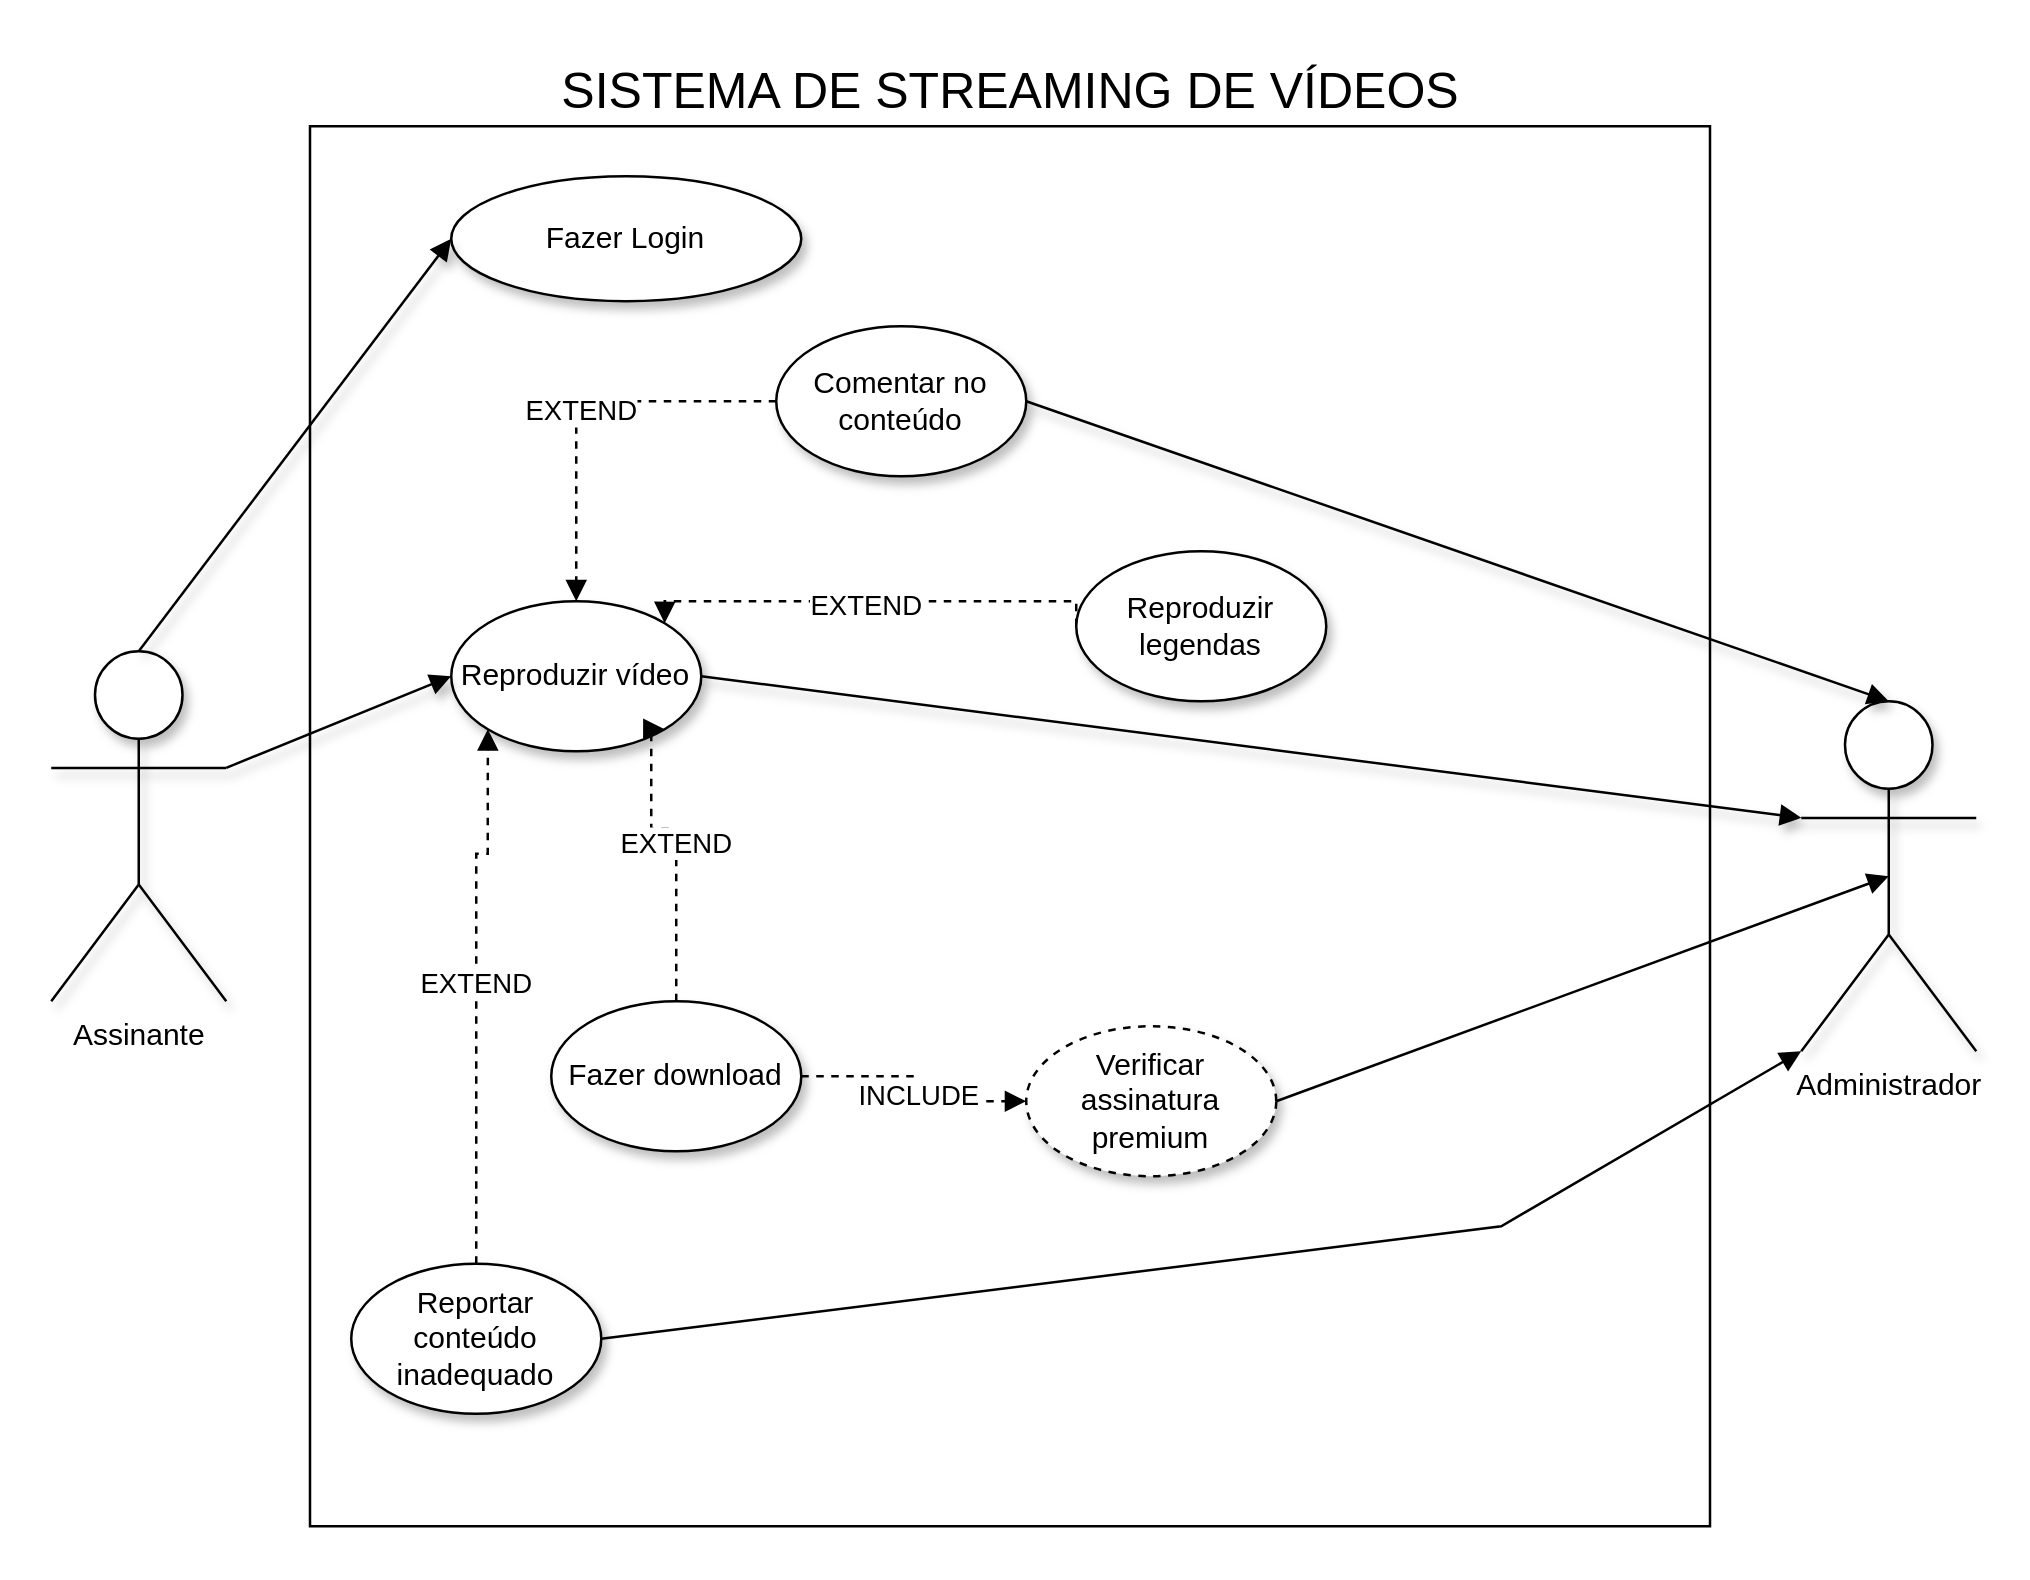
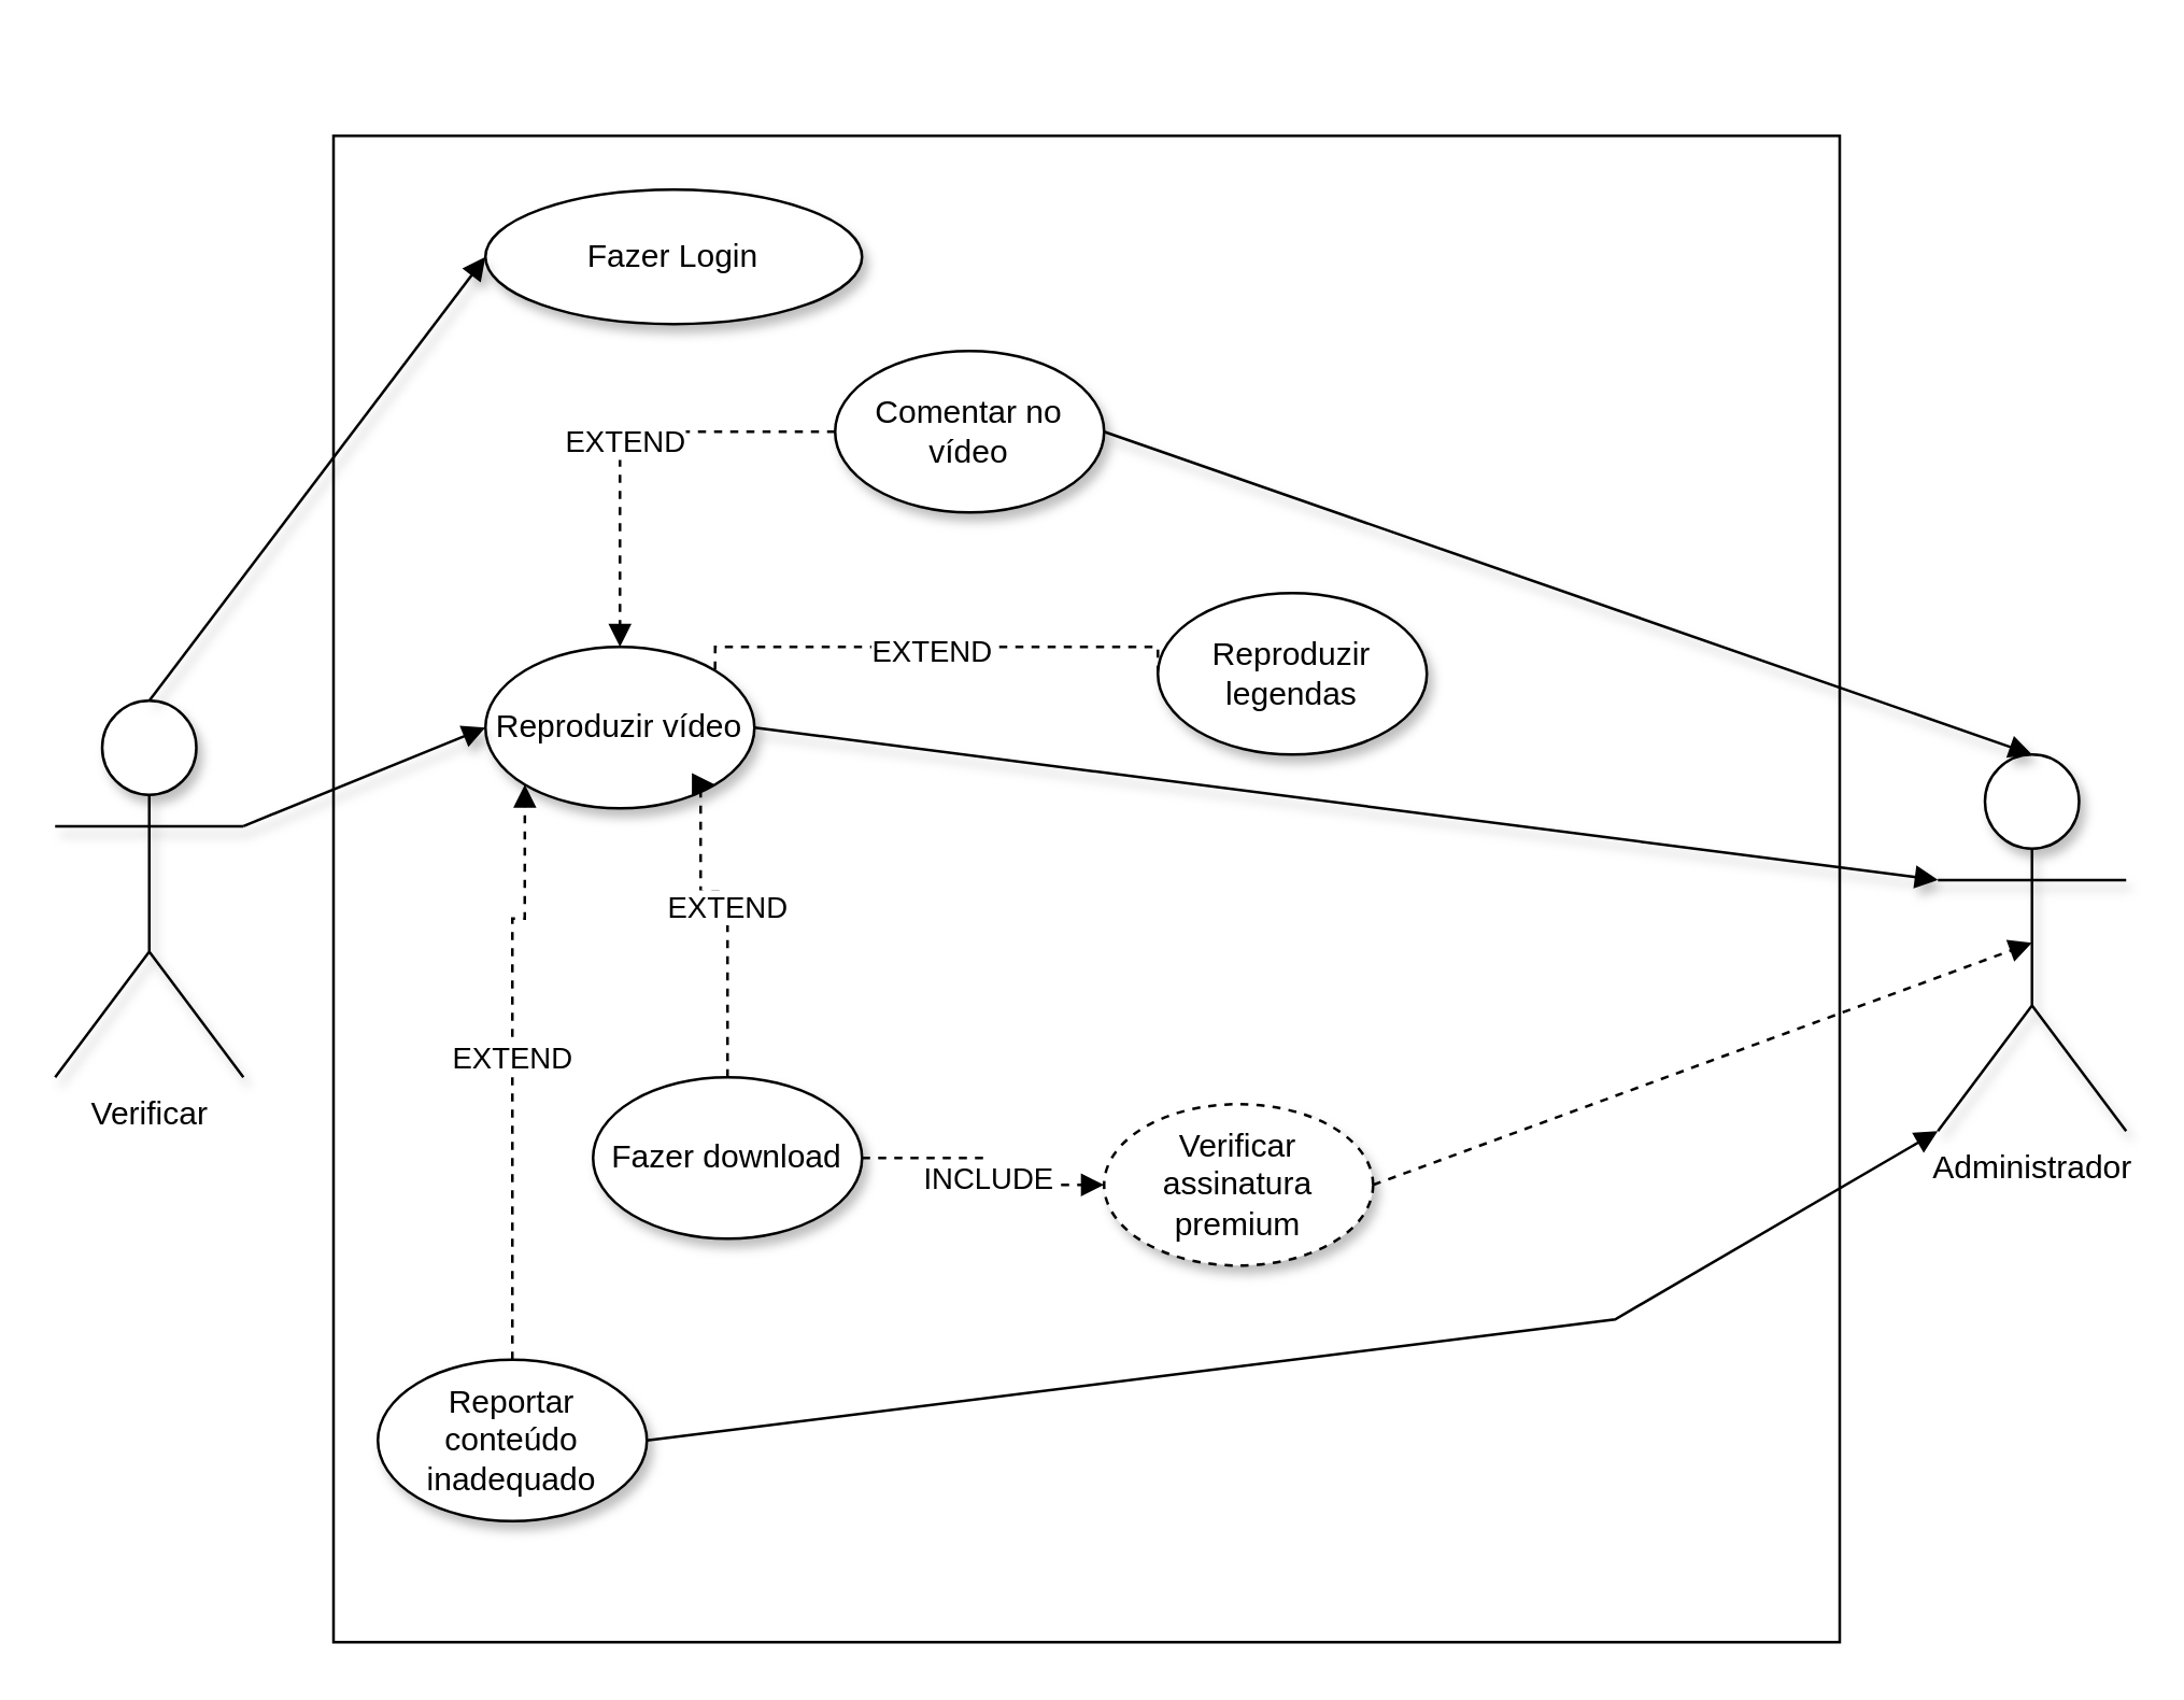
  <mxCell id="0" />
  <mxCell id="1" parent="0" />
  <mxCell id="2" value="" style="whiteSpace=wrap;html=1;aspect=fixed;movable=1;resizable=1;rotatable=1;deletable=1;editable=1;locked=0;connectable=1;" parent="1" vertex="1"><mxGeometry x="123.5" y="50" width="560" height="560" as="geometry" /></mxCell>
- <mxCell id="3" value="SISTEMA DE STREAMING DE VÍDEOS" style="text;html=1;align=center;verticalAlign=middle;whiteSpace=wrap;rounded=0;fontSize=20;shadow=0;glass=0;" parent="1" vertex="1"><mxGeometry x="171" y="20" width="466" height="30" as="geometry" /></mxCell>
- <mxCell id="4" value="Assinante" style="shape=umlActor;verticalLabelPosition=bottom;verticalAlign=top;html=1;outlineConnect=0;shadow=1;" parent="1" vertex="1"><mxGeometry x="20" y="260" width="70" height="140" as="geometry" /></mxCell>
+ <mxCell id="4" value="Verificar" style="shape=umlActor;verticalLabelPosition=bottom;verticalAlign=top;html=1;outlineConnect=0;shadow=1;" parent="1" vertex="1"><mxGeometry x="20" y="260" width="70" height="140" as="geometry" /></mxCell>
  <mxCell id="5" value="Administrador" style="shape=umlActor;verticalLabelPosition=bottom;verticalAlign=top;html=1;outlineConnect=0;shadow=1;" parent="1" vertex="1"><mxGeometry x="720" y="280" width="70" height="140" as="geometry" /></mxCell>
  <mxCell id="6" value="Reproduzir vídeo" style="ellipse;whiteSpace=wrap;html=1;shadow=1;" parent="1" vertex="1"><mxGeometry x="180" y="240" width="100" height="60" as="geometry" /></mxCell>
  <mxCell id="7" value="" style="endArrow=block;html=1;rounded=0;shadow=1;endFill=1;exitX=1;exitY=0.333;exitDx=0;exitDy=0;exitPerimeter=0;entryX=0;entryY=0.5;entryDx=0;entryDy=0;" parent="1" source="4" target="6" edge="1"><mxGeometry width="50" height="50" relative="1" as="geometry"><mxPoint x="55" y="240" as="sourcePoint" /><mxPoint x="180" y="120" as="targetPoint" /></mxGeometry></mxCell>
- <mxCell id="8" value="" style="edgeStyle=orthogonalEdgeStyle;rounded=0;orthogonalLoop=1;jettySize=auto;html=1;dashed=1;endArrow=block;endFill=1;exitX=0;exitY=0.5;exitDx=0;exitDy=0;entryX=1;entryY=0;entryDx=0;entryDy=0;" parent="1" source="10" target="6" edge="1"><mxGeometry relative="1" as="geometry"><mxPoint x="230" y="250" as="sourcePoint" /><mxPoint x="280" y="190" as="targetPoint" /><Array as="points"><mxPoint x="430" y="240" /><mxPoint x="265" y="240" /></Array></mxGeometry></mxCell>
+ <mxCell id="8" value="" style="edgeStyle=orthogonalEdgeStyle;rounded=0;orthogonalLoop=1;jettySize=auto;html=1;dashed=1;endArrow=none;endFill=1;exitX=0;exitY=0.5;exitDx=0;exitDy=0;entryX=1;entryY=0;entryDx=0;entryDy=0;" parent="1" source="10" target="6" edge="1"><mxGeometry relative="1" as="geometry"><mxPoint x="230" y="250" as="sourcePoint" /><mxPoint x="280" y="190" as="targetPoint" /><Array as="points"><mxPoint x="430" y="240" /><mxPoint x="265" y="240" /></Array></mxGeometry></mxCell>
  <mxCell id="9" value="EXTEND" style="edgeLabel;html=1;align=center;verticalAlign=middle;resizable=0;points=[];" parent="8" vertex="1" connectable="0"><mxGeometry x="0.036" y="1" relative="1" as="geometry"><mxPoint as="offset" /></mxGeometry></mxCell>
  <mxCell id="10" value="Reproduzir legendas" style="ellipse;whiteSpace=wrap;html=1;shadow=1;" parent="1" vertex="1"><mxGeometry x="430" y="220" width="100" height="60" as="geometry" /></mxCell>
  <mxCell id="11" value="" style="endArrow=block;html=1;rounded=0;shadow=1;endFill=1;exitX=1;exitY=0.5;exitDx=0;exitDy=0;entryX=0;entryY=0.333;entryDx=0;entryDy=0;entryPerimeter=0;" parent="1" source="6" target="5" edge="1"><mxGeometry width="50" height="50" relative="1" as="geometry"><mxPoint x="40" y="210" as="sourcePoint" /><mxPoint x="755" y="280" as="targetPoint" /></mxGeometry></mxCell>
  <mxCell id="12" value="Fazer Login" style="ellipse;whiteSpace=wrap;html=1;shadow=1;" parent="1" vertex="1"><mxGeometry x="180" y="70" width="140" height="50" as="geometry" /></mxCell>
  <mxCell id="13" value="" style="endArrow=block;html=1;rounded=0;shadow=1;endFill=1;exitX=0.5;exitY=0;exitDx=0;exitDy=0;exitPerimeter=0;entryX=0;entryY=0.5;entryDx=0;entryDy=0;" parent="1" source="4" target="12" edge="1"><mxGeometry width="50" height="50" relative="1" as="geometry"><mxPoint x="65" y="250" as="sourcePoint" /><mxPoint x="220" y="250" as="targetPoint" /></mxGeometry></mxCell>
  <mxCell id="14" value="Fazer download" style="ellipse;whiteSpace=wrap;html=1;shadow=1;" parent="1" vertex="1"><mxGeometry x="220" y="400" width="100" height="60" as="geometry" /></mxCell>
  <mxCell id="15" value="" style="edgeStyle=orthogonalEdgeStyle;rounded=0;orthogonalLoop=1;jettySize=auto;html=1;dashed=1;endArrow=block;endFill=1;entryX=0;entryY=0.5;entryDx=0;entryDy=0;exitX=1;exitY=0.5;exitDx=0;exitDy=0;" parent="1" source="14" target="17" edge="1"><mxGeometry relative="1" as="geometry"><mxPoint x="310" y="390" as="sourcePoint" /><mxPoint x="271" y="410" as="targetPoint" /><Array as="points" /></mxGeometry></mxCell>
  <mxCell id="16" value="INCLUDE" style="edgeLabel;html=1;align=center;verticalAlign=middle;resizable=0;points=[];" parent="15" vertex="1" connectable="0"><mxGeometry x="0.036" y="1" relative="1" as="geometry"><mxPoint as="offset" /></mxGeometry></mxCell>
  <mxCell id="17" value="Verificar assinatura premium" style="ellipse;whiteSpace=wrap;html=1;shadow=1;dashed=1;" parent="1" vertex="1"><mxGeometry x="410" y="410" width="100" height="60" as="geometry" /></mxCell>
- <mxCell id="18" value="" style="endArrow=block;html=1;rounded=0;entryX=0.5;entryY=0.5;entryDx=0;entryDy=0;entryPerimeter=0;exitX=1;exitY=0.5;exitDx=0;exitDy=0;endFill=1;" parent="1" source="17" target="5" edge="1"><mxGeometry width="50" height="50" relative="1" as="geometry"><mxPoint x="400" y="380" as="sourcePoint" /><mxPoint x="450" y="330" as="targetPoint" /></mxGeometry></mxCell>
- <mxCell id="19" value="Comentar no conteúdo" style="ellipse;whiteSpace=wrap;html=1;shadow=1;" parent="1" vertex="1"><mxGeometry x="310" y="130" width="100" height="60" as="geometry" /></mxCell>
+ <mxCell id="18" value="" style="endArrow=block;html=1;rounded=0;entryX=0.5;entryY=0.5;entryDx=0;entryDy=0;entryPerimeter=0;exitX=1;exitY=0.5;exitDx=0;exitDy=0;endFill=1;dashed=1;" parent="1" source="17" target="5" edge="1"><mxGeometry width="50" height="50" relative="1" as="geometry"><mxPoint x="400" y="380" as="sourcePoint" /><mxPoint x="450" y="330" as="targetPoint" /></mxGeometry></mxCell>
+ <mxCell id="19" value="Comentar no vídeo" style="ellipse;whiteSpace=wrap;html=1;shadow=1;" parent="1" vertex="1"><mxGeometry x="310" y="130" width="100" height="60" as="geometry" /></mxCell>
  <mxCell id="20" value="" style="edgeStyle=orthogonalEdgeStyle;rounded=0;orthogonalLoop=1;jettySize=auto;html=1;dashed=1;endArrow=block;endFill=1;exitX=0;exitY=0.5;exitDx=0;exitDy=0;entryX=0.5;entryY=0;entryDx=0;entryDy=0;" parent="1" source="19" target="6" edge="1"><mxGeometry relative="1" as="geometry"><mxPoint x="345" y="201" as="sourcePoint" /><mxPoint x="180" y="220" as="targetPoint" /><Array as="points"><mxPoint x="230" y="160" /></Array></mxGeometry></mxCell>
  <mxCell id="21" value="EXTEND" style="edgeLabel;html=1;align=center;verticalAlign=middle;resizable=0;points=[];" parent="20" vertex="1" connectable="0"><mxGeometry x="0.036" y="1" relative="1" as="geometry"><mxPoint as="offset" /></mxGeometry></mxCell>
  <mxCell id="22" value="" style="endArrow=block;html=1;rounded=0;shadow=1;endFill=1;exitX=1;exitY=0.5;exitDx=0;exitDy=0;entryX=0.5;entryY=0;entryDx=0;entryDy=0;entryPerimeter=0;" parent="1" source="19" target="5" edge="1"><mxGeometry width="50" height="50" relative="1" as="geometry"><mxPoint x="100" y="297" as="sourcePoint" /><mxPoint x="760" y="260" as="targetPoint" /></mxGeometry></mxCell>
  <mxCell id="23" value="" style="edgeStyle=orthogonalEdgeStyle;rounded=0;orthogonalLoop=1;jettySize=auto;html=1;dashed=1;endArrow=block;endFill=1;exitX=0.5;exitY=0;exitDx=0;exitDy=0;entryX=1;entryY=1;entryDx=0;entryDy=0;" parent="1" source="14" target="6" edge="1"><mxGeometry relative="1" as="geometry"><mxPoint x="425" y="371" as="sourcePoint" /><mxPoint x="270" y="340" as="targetPoint" /><Array as="points"><mxPoint x="260" y="331" /></Array></mxGeometry></mxCell>
  <mxCell id="24" value="EXTEND" style="edgeLabel;html=1;align=center;verticalAlign=middle;resizable=0;points=[];" parent="23" vertex="1" connectable="0"><mxGeometry x="0.036" y="1" relative="1" as="geometry"><mxPoint as="offset" /></mxGeometry></mxCell>
  <mxCell id="25" value="Reportar conteúdo inadequado" style="ellipse;whiteSpace=wrap;html=1;shadow=1;" parent="1" vertex="1"><mxGeometry x="140" y="505" width="100" height="60" as="geometry" /></mxCell>
  <mxCell id="26" value="" style="edgeStyle=orthogonalEdgeStyle;rounded=0;orthogonalLoop=1;jettySize=auto;html=1;dashed=1;endArrow=block;endFill=1;exitX=0.5;exitY=0;exitDx=0;exitDy=0;entryX=0;entryY=1;entryDx=0;entryDy=0;" parent="1" source="25" target="6" edge="1"><mxGeometry relative="1" as="geometry"><mxPoint x="270" y="420" as="sourcePoint" /><mxPoint x="275" y="341" as="targetPoint" /><Array as="points"><mxPoint x="190" y="341" /><mxPoint x="195" y="341" /></Array></mxGeometry></mxCell>
  <mxCell id="27" value="EXTEND" style="edgeLabel;html=1;align=center;verticalAlign=middle;resizable=0;points=[];" parent="26" vertex="1" connectable="0"><mxGeometry x="0.036" y="1" relative="1" as="geometry"><mxPoint as="offset" /></mxGeometry></mxCell>
  <mxCell id="28" value="" style="endArrow=block;html=1;rounded=0;exitX=1;exitY=0.5;exitDx=0;exitDy=0;entryX=0;entryY=1;entryDx=0;entryDy=0;entryPerimeter=0;endFill=1;" parent="1" source="25" target="5" edge="1"><mxGeometry width="50" height="50" relative="1" as="geometry"><mxPoint x="520" y="450" as="sourcePoint" /><mxPoint x="765" y="360" as="targetPoint" /><Array as="points"><mxPoint x="600" y="490" /></Array></mxGeometry></mxCell>
